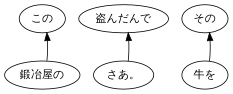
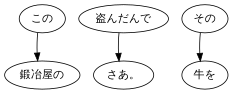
  digraph {
    fontname="Noto Serif"
    node [fontname="Noto Serif"]
    edge [fontname="Noto Serif"]
    n1 [label="この"]
    n2 [label="鍛冶屋の"]
    n3 [label="盗んだんで"]
    n4 [label="さあ。"]
    n5 [label="その"]
    n6 [label="牛を"]
-   n2 -> n1
-   n4 -> n3
-   n6 -> n5
+   n1 -> n2
+   n3 -> n4
+   n5 -> n6
  }
